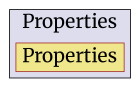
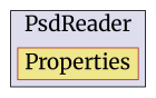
  digraph {
    compound=true
    fontname=Merriweather
    n1 [fillcolor=khaki fontname=Merriweather fontsize=24 label=Properties pencolor=black shape=box style=filled color=brown]
    subgraph cluster_1 {
      bgcolor="#ddddee"
      fontsize=24
-     label=Properties
+     label=PsdReader
      pencolor=black
      n1
    }
  }
